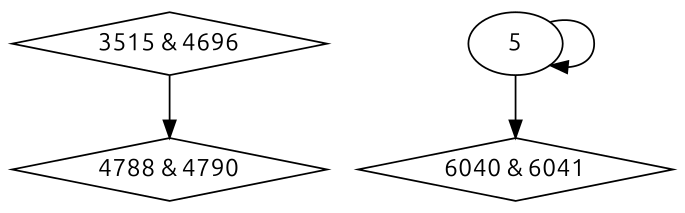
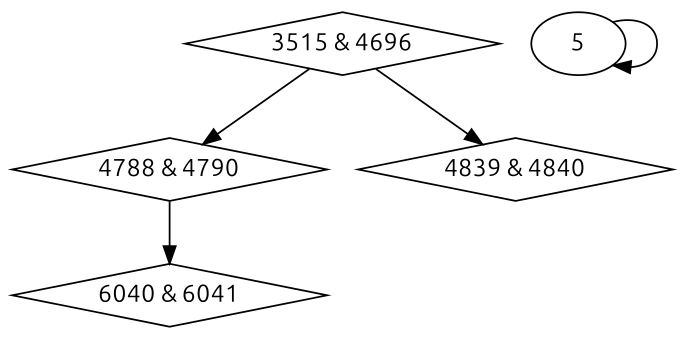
  digraph {
    fontname=Ubuntu
    node [fontname=Ubuntu shape=diamond]
    edge [fontname=Ubuntu]
    n1 [label="3515 & 4696"]
    n2 [label="4788 & 4790"]
+   n3 [label="4839 & 4840"]
    n4 [label="6040 & 6041"]
    5 [shape=""]
    n1 -> n2
-   5 -> n4
+   n1 -> n3
+   n2 -> n4
    5 -> 5
  }
